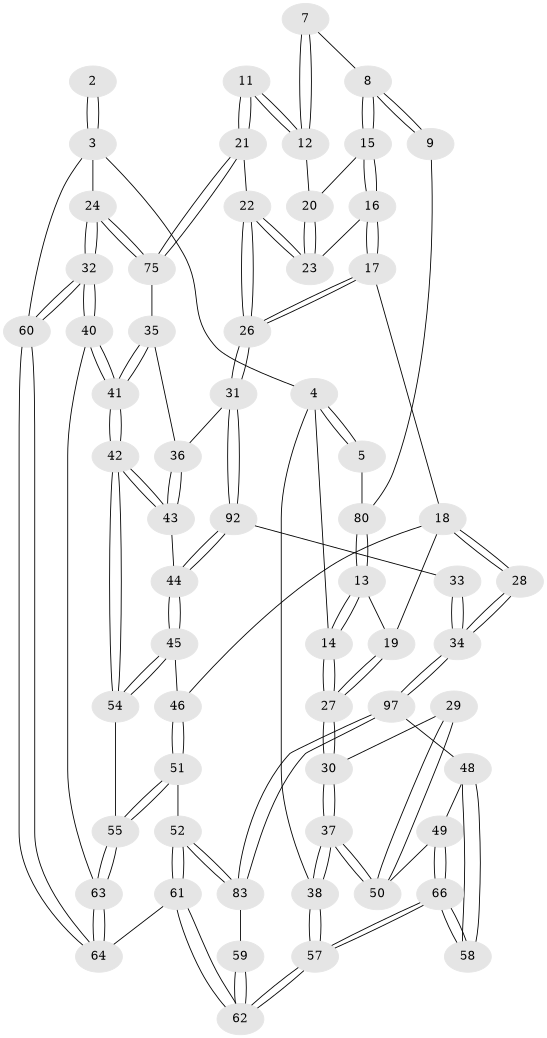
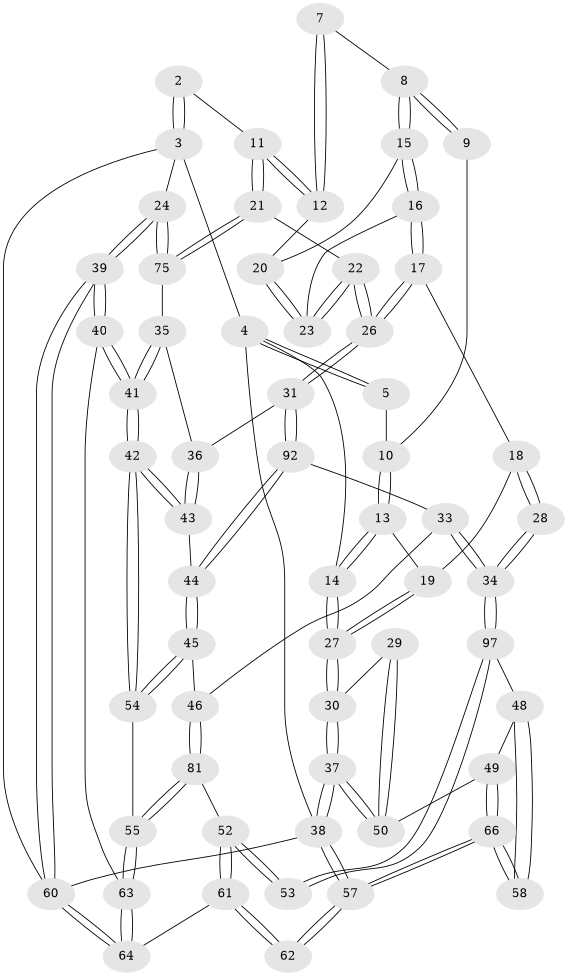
  graph {
    node [color=gray90 style=filled]
    2
    3
    11
    7
    8
    12
    4
    24
    60
    21
    5
    14
    38
    n14 [label=75]
-   39 [label=32]
+   39
    64
-   10 [label=80]
+   10
    27
    57
    13
    9
    15
    20
    16
    19
    22
    23
    30
    17
    18
    26
    28
    31
    34
    35
    40
    36
    41
    n39 [label=92]
    37
    29
    50
    n43 [label=97]
    33
    44
    43
    46
    45
-   51
+   51 [label=81]
    48
-   53 [label=83]
+   53
    42
    62
    63
    54
    55
    52
    49
    58
-   59
    n61 [label=66]
    61
    2 -- 3
    2 -- 3
+   2 -- 11
    3 -- 4
    3 -- 24
    3 -- 60
    11 -- 12
    11 -- 12
    11 -- 21
    11 -- 21
    7 -- 8
    7 -- 12
    7 -- 12
    8 -- 9
    8 -- 9
    8 -- 15
    8 -- 15
    12 -- 20
    4 -- 5
    4 -- 5
    4 -- 14
    4 -- 38
    24 -- n14
    24 -- n14
    24 -- 39
    24 -- 39
    60 -- 64
    60 -- 64
    21 -- n14
    21 -- n14
    21 -- 22
    5 -- 10
    14 -- 27
    14 -- 27
+   38 -- 60
    38 -- 57
    38 -- 57
    n14 -- 35
    39 -- 60
    39 -- 60
    39 -- 40
    39 -- 40
    10 -- 13
    10 -- 13
    27 -- 30
    27 -- 30
    57 -- 62
    57 -- 62
    13 -- 14
    13 -- 14
    13 -- 19
    9 -- 10
    15 -- 20
    15 -- 16
    15 -- 16
    20 -- 23
    20 -- 23
    16 -- 23
    16 -- 17
    16 -- 17
    19 -- 27
    19 -- 27
    22 -- 23
    22 -- 23
    22 -- 26
    22 -- 26
    30 -- 37
    30 -- 37
    17 -- 18
    17 -- 26
    17 -- 26
    18 -- 19
    18 -- 28
    18 -- 28
    26 -- 31
    26 -- 31
    28 -- 34
    28 -- 34
    31 -- 36
    31 -- n39
    31 -- n39
    34 -- n43
    34 -- n43
    35 -- 36
    35 -- 41
    35 -- 41
    40 -- 41
    40 -- 41
    40 -- 63
    36 -- 43
    36 -- 43
    41 -- 42
    41 -- 42
    n39 -- 33
    n39 -- 44
    n39 -- 44
    37 -- 38
    37 -- 38
    37 -- 50
    37 -- 50
    29 -- 30
    29 -- 50
    29 -- 50
    n43 -- 48
    n43 -- 53
    n43 -- 53
    33 -- 34
    33 -- 34
-   18 -- 46
+   33 -- 46
    44 -- 45
    44 -- 45
    43 -- 44
    46 -- 51
    46 -- 51
    45 -- 46
    45 -- 54
    45 -- 54
    51 -- 55
    51 -- 55
    51 -- 52
    48 -- 49
    48 -- 58
    48 -- 58
-   53 -- 59
    42 -- 43
    42 -- 43
    42 -- 54
    42 -- 54
    63 -- 64
    63 -- 64
    54 -- 55
    55 -- 63
    55 -- 63
    52 -- 53
    52 -- 53
    52 -- 61
    52 -- 61
    49 -- 50
    49 -- n61
    49 -- n61
-   59 -- 62
-   59 -- 62
    n61 -- 57
    n61 -- 57
    n61 -- 58
    n61 -- 58
    61 -- 64
    61 -- 62
    61 -- 62
  }
